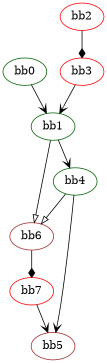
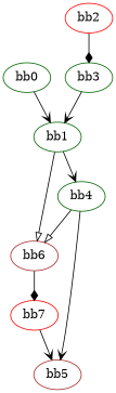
  digraph {
    node [color=darkgreen]
    edge [arrowhead=vee]
    n1 [label=bb0]
    n2 [label=bb1]
    n3 [label=bb4]
    n4 [color=brown label=bb6]
    n5 [color=red label=bb2]
-   n6 [color=red label=bb3]
+   n6 [label=bb3]
    n7 [color=brown label=bb5]
    n8 [color=red label=bb7]
    n1 -> n2
    n2 -> n3
    n2 -> n4 [arrowhead=onormal]
    n3 -> n4 [arrowhead=onormal]
    n3 -> n7
    n4 -> n8 [arrowhead=diamond]
    n5 -> n6 [arrowhead=diamond]
    n6 -> n2
    n8 -> n7
  }
